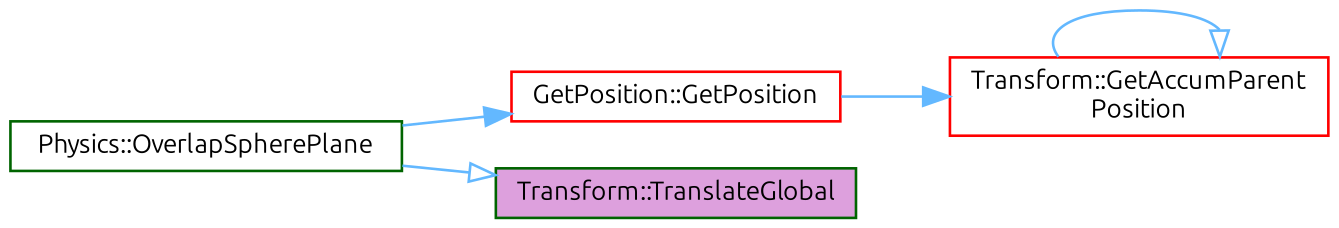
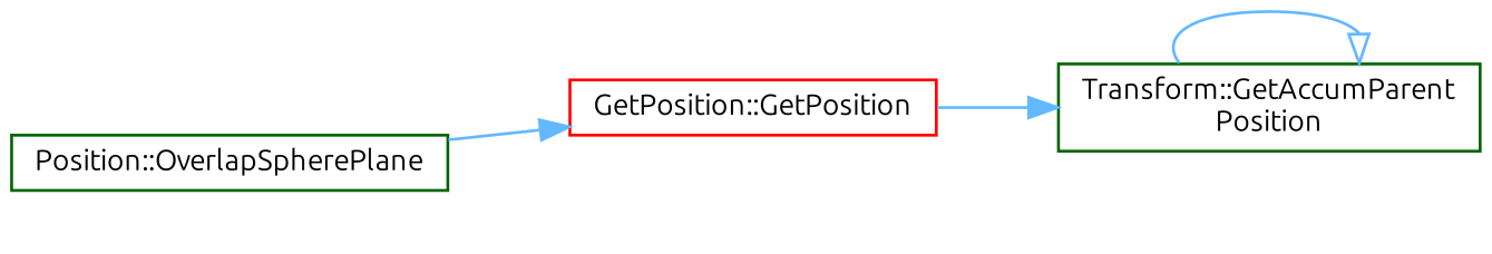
  digraph {
    fontname=Ubuntu
    rankdir=LR
    node [color=darkgreen fillcolor=white fontname=Ubuntu fontsize=10 shape=box style=filled]
    edge [arrowhead=normal color=steelblue1 fontname=Ubuntu fontsize=10 labelfontname=Helvetica labelfontsize=10 style=solid]
-   n1 [fontcolor=black height=0.2 label="Physics::OverlapSpherePlane" width=0.4]
+   n1 [fontcolor=black height=0.2 label="Position::OverlapSpherePlane" width=0.4]
    n2 [color=red height=0.2 label="GetPosition::GetPosition" width=0.4]
-   n3 [fillcolor=plum height=0.2 label="Transform::TranslateGlobal" width=0.4]
-   n4 [color=red height=0.2 label="Transform::GetAccumParent\lPosition" width=0.4]
+   n4 [height=0.2 label="Transform::GetAccumParent\lPosition" width=0.4]
    n1 -> n2
-   n1 -> n3 [arrowhead=onormal]
    n2 -> n4
    n4 -> n4 [arrowhead=onormal]
  }
